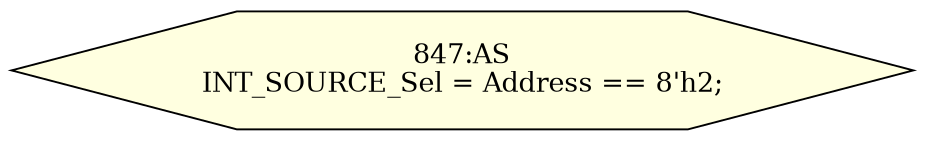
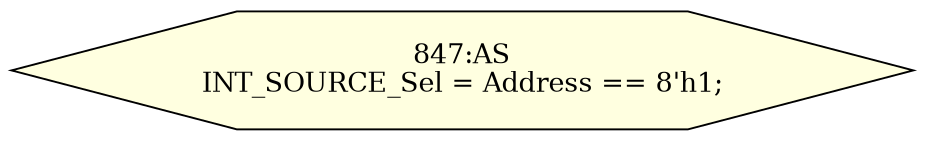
  strict digraph {
    rankdir=LR
-   n1 [ast="<pyverilog.vparser.ast.Assign object at 0x7fbdee0c8310>" def_var="['INT_SOURCE_Sel']" fillcolor=lightyellow label="847:AS\nINT_SOURCE_Sel = Address == 8'h2;" statements="[]" style=filled typ=Assign use_var="['Address']" shape=hexagon]
+   n1 [ast="<pyverilog.vparser.ast.Assign object at 0x7fbdee0c8310>" def_var="['INT_SOURCE_Sel']" fillcolor=lightyellow label="847:AS\nINT_SOURCE_Sel = Address == 8'h1;" statements="[]" style=filled typ=Assign use_var="['Address']" shape=hexagon]
  }
